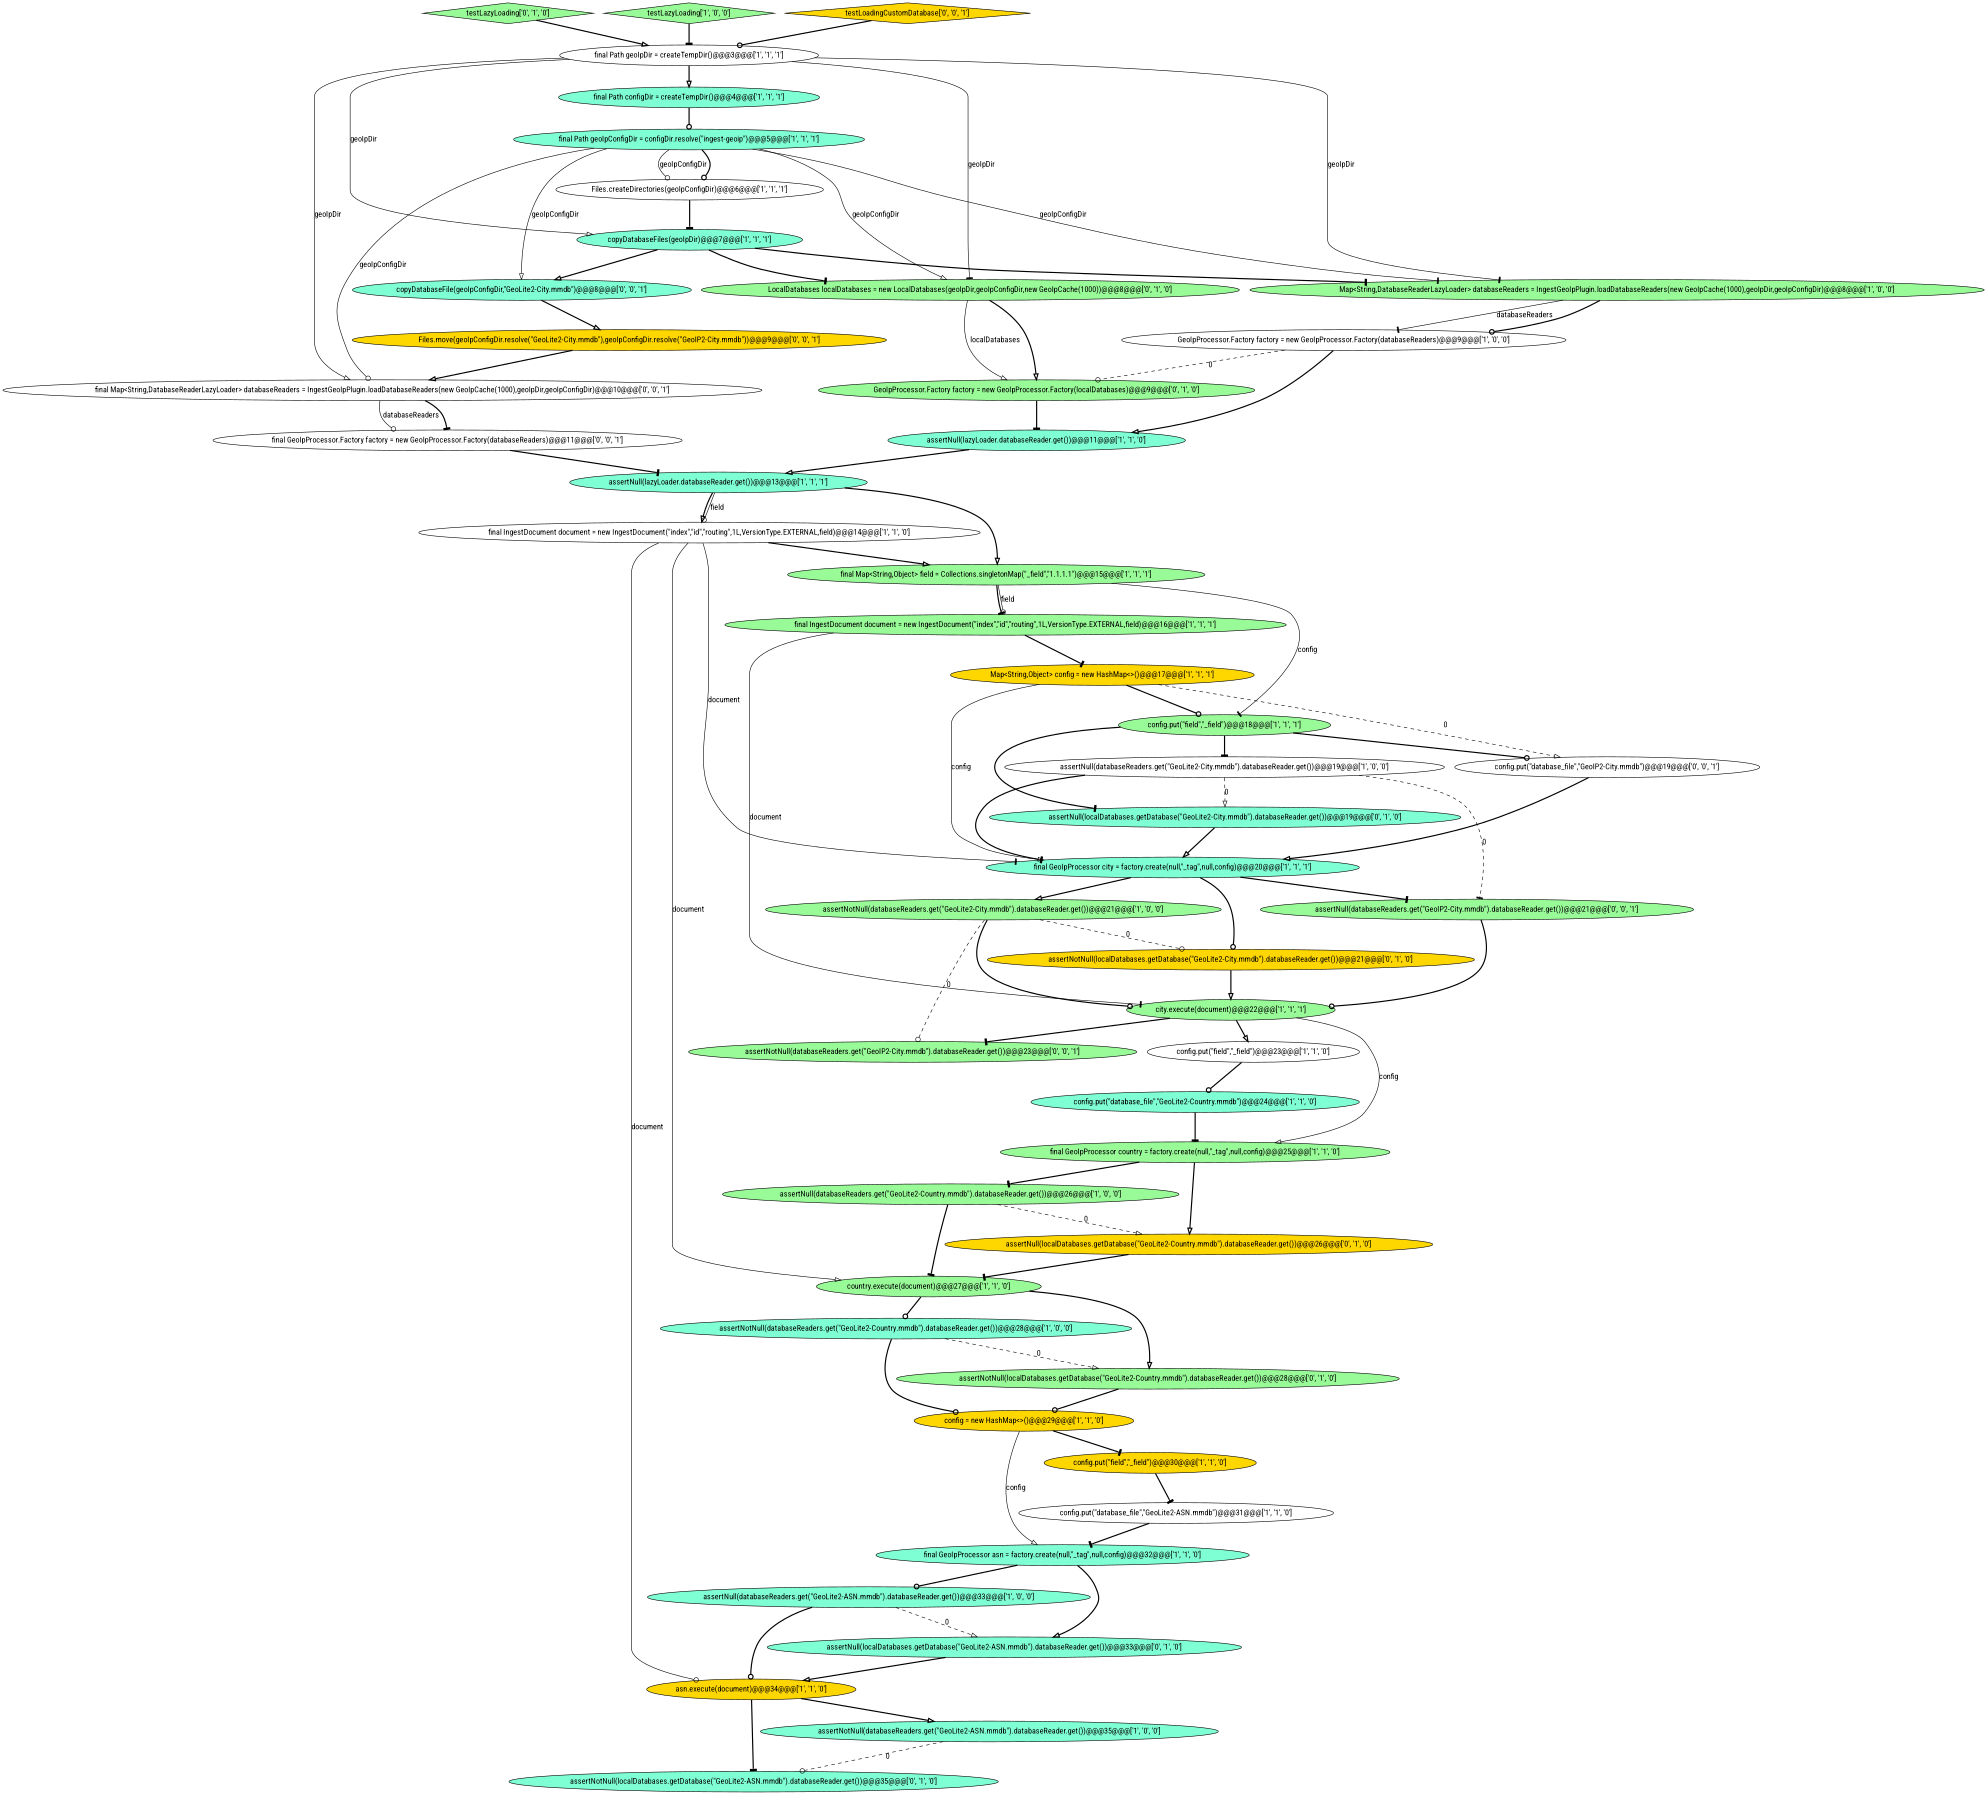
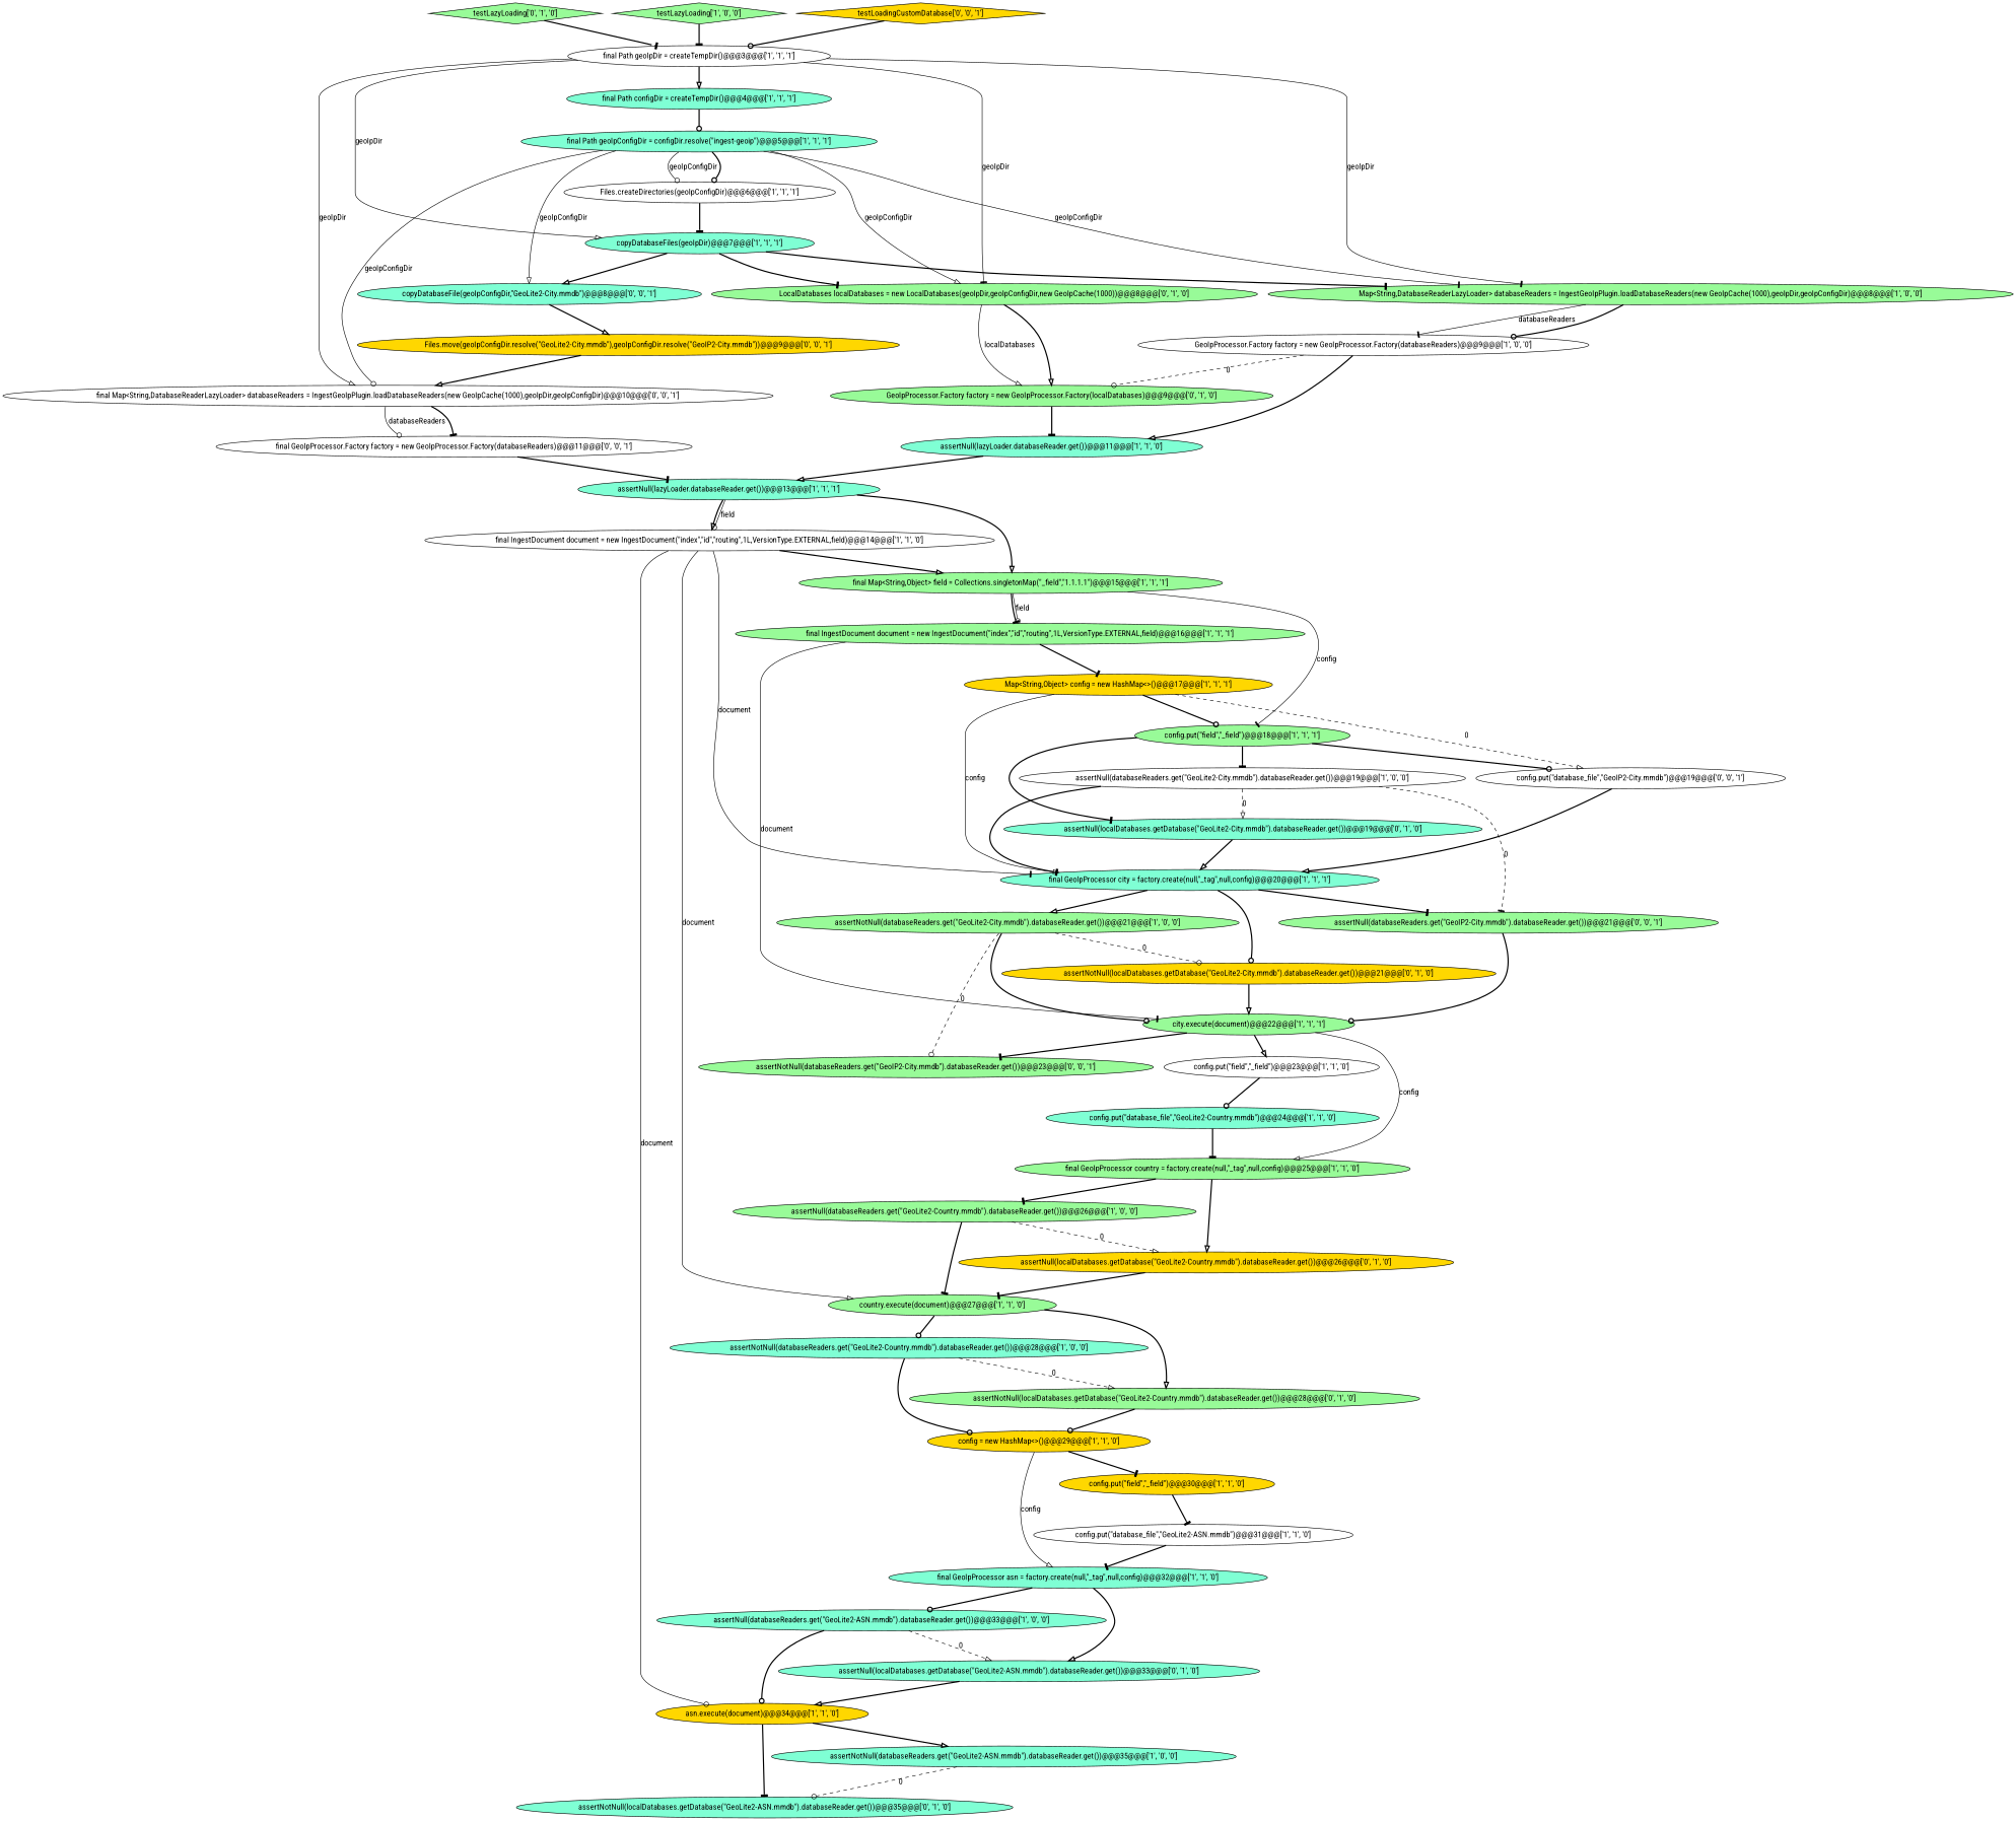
  digraph {
    fontname="Roboto Condensed"
    node [fillcolor=palegreen fontname="Roboto Condensed" shape=ellipse style=filled]
    edge [arrowhead=onormal fontname="Roboto Condensed" style=bold]
    n1 [label="final GeoIpProcessor country = factory.create(null,\"_tag\",null,config)@@@25@@@['1', '1', '0']"]
    n2 [fillcolor=gold label="assertNull(localDatabases.getDatabase(\"GeoLite2-Country.mmdb\").databaseReader.get())@@@26@@@['0', '1', '0']"]
    n3 [label="assertNull(databaseReaders.get(\"GeoLite2-Country.mmdb\").databaseReader.get())@@@26@@@['1', '0', '0']"]
    n4 [label="country.execute(document)@@@27@@@['1', '1', '0']"]
    n5 [fillcolor=white label="final IngestDocument document = new IngestDocument(\"index\",\"id\",\"routing\",1L,VersionType.EXTERNAL,field)@@@14@@@['1', '1', '0']"]
    n6 [fillcolor=gold label="asn.execute(document)@@@34@@@['1', '1', '0']"]
    n7 [label="final Map<String,Object> field = Collections.singletonMap(\"_field\",\"1.1.1.1\")@@@15@@@['1', '1', '1']"]
    n8 [fillcolor=aquamarine label="final GeoIpProcessor city = factory.create(null,\"_tag\",null,config)@@@20@@@['1', '1', '1']"]
    n9 [fillcolor=aquamarine label="assertNotNull(databaseReaders.get(\"GeoLite2-Country.mmdb\").databaseReader.get())@@@28@@@['1', '0', '0']"]
    n10 [label="assertNotNull(localDatabases.getDatabase(\"GeoLite2-Country.mmdb\").databaseReader.get())@@@28@@@['0', '1', '0']"]
    n11 [fillcolor=aquamarine label="assertNotNull(localDatabases.getDatabase(\"GeoLite2-ASN.mmdb\").databaseReader.get())@@@35@@@['0', '1', '0']"]
    n12 [fillcolor=aquamarine label="assertNotNull(databaseReaders.get(\"GeoLite2-ASN.mmdb\").databaseReader.get())@@@35@@@['1', '0', '0']"]
    n13 [label="config.put(\"field\",\"_field\")@@@18@@@['1', '1', '1']"]
    n14 [label="final IngestDocument document = new IngestDocument(\"index\",\"id\",\"routing\",1L,VersionType.EXTERNAL,field)@@@16@@@['1', '1', '1']"]
    n15 [label="assertNotNull(databaseReaders.get(\"GeoLite2-City.mmdb\").databaseReader.get())@@@21@@@['1', '0', '0']"]
    n16 [fillcolor=gold label="assertNotNull(localDatabases.getDatabase(\"GeoLite2-City.mmdb\").databaseReader.get())@@@21@@@['0', '1', '0']"]
    n17 [label="assertNull(databaseReaders.get(\"GeoIP2-City.mmdb\").databaseReader.get())@@@21@@@['0', '0', '1']"]
    n18 [label="testLazyLoading['0', '1', '0']" shape=diamond]
    n19 [fillcolor=white label="final Path geoIpDir = createTempDir()@@@3@@@['1', '1', '1']"]
    n20 [fillcolor=aquamarine label="copyDatabaseFiles(geoIpDir)@@@7@@@['1', '1', '1']"]
    n21 [label="Map<String,DatabaseReaderLazyLoader> databaseReaders = IngestGeoIpPlugin.loadDatabaseReaders(new GeoIpCache(1000),geoIpDir,geoIpConfigDir)@@@8@@@['1', '0', '0']"]
    n22 [fillcolor=white label="final Map<String,DatabaseReaderLazyLoader> databaseReaders = IngestGeoIpPlugin.loadDatabaseReaders(new GeoIpCache(1000),geoIpDir,geoIpConfigDir)@@@10@@@['0', '0', '1']"]
    n23 [fillcolor=aquamarine label="final Path configDir = createTempDir()@@@4@@@['1', '1', '1']"]
    n24 [label="LocalDatabases localDatabases = new LocalDatabases(geoIpDir,geoIpConfigDir,new GeoIpCache(1000))@@@8@@@['0', '1', '0']"]
    n25 [fillcolor=gold label="config = new HashMap<>()@@@29@@@['1', '1', '0']"]
    n26 [fillcolor=aquamarine label="final GeoIpProcessor asn = factory.create(null,\"_tag\",null,config)@@@32@@@['1', '1', '0']"]
    n27 [fillcolor=gold label="config.put(\"field\",\"_field\")@@@30@@@['1', '1', '0']"]
    n28 [fillcolor=aquamarine label="assertNull(localDatabases.getDatabase(\"GeoLite2-ASN.mmdb\").databaseReader.get())@@@33@@@['0', '1', '0']"]
    n29 [fillcolor=aquamarine label="assertNull(databaseReaders.get(\"GeoLite2-ASN.mmdb\").databaseReader.get())@@@33@@@['1', '0', '0']"]
    n30 [fillcolor=white label="config.put(\"database_file\",\"GeoLite2-ASN.mmdb\")@@@31@@@['1', '1', '0']"]
    n31 [label="testLazyLoading['1', '0', '0']" shape=diamond]
    n32 [label="assertNotNull(databaseReaders.get(\"GeoIP2-City.mmdb\").databaseReader.get())@@@23@@@['0', '0', '1']"]
    n33 [label="city.execute(document)@@@22@@@['1', '1', '1']"]
    n34 [fillcolor=white label="config.put(\"field\",\"_field\")@@@23@@@['1', '1', '0']"]
    n35 [fillcolor=white label="assertNull(databaseReaders.get(\"GeoLite2-City.mmdb\").databaseReader.get())@@@19@@@['1', '0', '0']"]
    n36 [fillcolor=aquamarine label="assertNull(localDatabases.getDatabase(\"GeoLite2-City.mmdb\").databaseReader.get())@@@19@@@['0', '1', '0']"]
    n37 [fillcolor=white label="config.put(\"database_file\",\"GeoIP2-City.mmdb\")@@@19@@@['0', '0', '1']"]
    n38 [fillcolor=aquamarine label="copyDatabaseFile(geoIpConfigDir,\"GeoLite2-City.mmdb\")@@@8@@@['0', '0', '1']"]
    n39 [fillcolor=white label="GeoIpProcessor.Factory factory = new GeoIpProcessor.Factory(databaseReaders)@@@9@@@['1', '0', '0']"]
    n40 [fillcolor=white label="final GeoIpProcessor.Factory factory = new GeoIpProcessor.Factory(databaseReaders)@@@11@@@['0', '0', '1']"]
    n41 [fillcolor=aquamarine label="final Path geoIpConfigDir = configDir.resolve(\"ingest-geoip\")@@@5@@@['1', '1', '1']"]
    n42 [label="GeoIpProcessor.Factory factory = new GeoIpProcessor.Factory(localDatabases)@@@9@@@['0', '1', '0']"]
    n43 [fillcolor=gold label="Files.move(geoIpConfigDir.resolve(\"GeoLite2-City.mmdb\"),geoIpConfigDir.resolve(\"GeoIP2-City.mmdb\"))@@@9@@@['0', '0', '1']"]
    n44 [fillcolor=gold label="Map<String,Object> config = new HashMap<>()@@@17@@@['1', '1', '1']"]
    n45 [fillcolor=aquamarine label="assertNull(lazyLoader.databaseReader.get())@@@11@@@['1', '1', '0']"]
    n46 [fillcolor=aquamarine label="assertNull(lazyLoader.databaseReader.get())@@@13@@@['1', '1', '1']"]
    n47 [fillcolor=white label="Files.createDirectories(geoIpConfigDir)@@@6@@@['1', '1', '1']"]
    n48 [fillcolor=aquamarine label="config.put(\"database_file\",\"GeoLite2-Country.mmdb\")@@@24@@@['1', '1', '0']"]
    n49 [fillcolor=gold label="testLoadingCustomDatabase['0', '0', '1']" shape=diamond]
    n1 -> n2
    n1 -> n3 [arrowhead=tee]
    n2 -> n4 [arrowhead=tee]
    n3 -> n2 [label=0 style=dashed]
    n3 -> n4 [arrowhead=tee]
    n4 -> n9 [arrowhead=odot]
    n4 -> n10
    n5 -> n4 [label=document style=solid]
    n5 -> n6 [arrowhead=odot label=document style=solid]
    n5 -> n7
    n5 -> n8 [arrowhead=tee label=document style=solid]
    n6 -> n11 [arrowhead=tee]
    n6 -> n12
    n7 -> n13 [arrowhead=tee label=config style=solid]
    n7 -> n14 [arrowhead=tee]
    n7 -> n14 [arrowhead=odot label=field style=solid]
    n8 -> n15
    n8 -> n16 [arrowhead=odot]
    n8 -> n17 [arrowhead=tee]
    n9 -> n10 [label=0 style=dashed]
    n9 -> n25 [arrowhead=odot]
    n10 -> n25 [arrowhead=odot]
    n12 -> n11 [arrowhead=odot label=0 style=dashed]
    n13 -> n35 [arrowhead=tee]
    n13 -> n36 [arrowhead=tee]
    n13 -> n37 [arrowhead=odot]
    n14 -> n33 [arrowhead=tee label=document style=solid]
    n14 -> n44 [arrowhead=tee]
    n15 -> n16 [arrowhead=odot label=0 style=dashed]
    n15 -> n32 [arrowhead=odot label=0 style=dashed]
    n15 -> n33 [arrowhead=odot]
    n16 -> n33
    n17 -> n33 [arrowhead=odot]
-   n18 -> n19
+   n18 -> n19 [arrowhead=tee]
    n19 -> n20 [label=geoIpDir style=solid]
    n19 -> n21 [arrowhead=tee label=geoIpDir style=solid]
    n19 -> n22 [label=geoIpDir style=solid]
    n19 -> n23
    n19 -> n24 [arrowhead=tee label=geoIpDir style=solid]
    n20 -> n21 [arrowhead=tee]
    n20 -> n24 [arrowhead=tee]
    n20 -> n38
    n21 -> n39 [arrowhead=tee label=databaseReaders style=solid]
    n21 -> n39 [arrowhead=odot]
    n22 -> n40 [arrowhead=odot label=databaseReaders style=solid]
    n22 -> n40 [arrowhead=tee]
    n23 -> n41 [arrowhead=odot]
    n24 -> n42
    n24 -> n42 [label=localDatabases style=solid]
    n25 -> n26 [label=config style=solid]
    n25 -> n27 [arrowhead=tee]
    n26 -> n28
    n26 -> n29 [arrowhead=odot]
    n27 -> n30 [arrowhead=tee]
    n28 -> n6
    n29 -> n6 [arrowhead=odot]
    n29 -> n28 [label=0 style=dashed]
    n30 -> n26 [arrowhead=tee]
    n31 -> n19 [arrowhead=tee]
    n33 -> n1 [label=config style=solid]
    n33 -> n32 [arrowhead=tee]
    n33 -> n34
    n34 -> n48 [arrowhead=odot]
    n35 -> n8 [arrowhead=tee]
    n35 -> n17 [arrowhead=tee label=0 style=dashed]
    n35 -> n36 [label=0 style=dashed]
    n36 -> n8
    n37 -> n8
    n38 -> n43
    n39 -> n42 [arrowhead=odot label=0 style=dashed]
    n39 -> n45
    n40 -> n46 [arrowhead=tee]
    n41 -> n21 [arrowhead=tee label=geoIpConfigDir style=solid]
    n41 -> n22 [arrowhead=odot label=geoIpConfigDir style=solid]
    n41 -> n24 [label=geoIpConfigDir style=solid]
    n41 -> n38 [label=geoIpConfigDir style=solid]
    n41 -> n47 [arrowhead=odot]
    n41 -> n47 [arrowhead=odot label=geoIpConfigDir style=solid]
    n42 -> n45 [arrowhead=tee]
    n43 -> n22
    n44 -> n8 [label=config style=solid]
    n44 -> n13 [arrowhead=odot]
    n44 -> n37 [label=0 style=dashed]
    n45 -> n46
    n46 -> n5 [arrowhead=odot label=field style=solid]
    n46 -> n5
    n46 -> n7
    n47 -> n20 [arrowhead=tee]
    n48 -> n1 [arrowhead=tee]
    n49 -> n19 [arrowhead=odot]
  }
